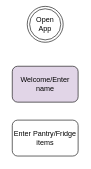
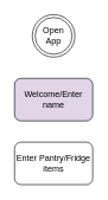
  <mxCell id="0" />
  <mxCell id="1" parent="0" />
- <mxCell id="2" value="Open&lt;br&gt;App" style="ellipse;shape=doubleEllipse;whiteSpace=wrap;html=1;aspect=fixed;" vertex="1" parent="1"><mxGeometry x="45" y="10" width="60" height="60" as="geometry" /></mxCell>
+ <mxCell id="2" value="Open&lt;br&gt;App" style="ellipse;shape=doubleEllipse;whiteSpace=wrap;html=1;aspect=fixed;" vertex="1" parent="1"><mxGeometry x="45" y="20" width="60" height="60" as="geometry" /></mxCell>
  <mxCell id="3" value="Welcome/Enter name" style="rounded=1;whiteSpace=wrap;html=1;fillColor=#e1d5e7;" vertex="1" parent="1"><mxGeometry x="20" y="110" width="110" height="60" as="geometry" /></mxCell>
  <mxCell id="4" value="Enter Pantry/Fridge items" style="rounded=1;whiteSpace=wrap;html=1;" vertex="1" parent="1"><mxGeometry x="20" y="200" width="110" height="60" as="geometry" /></mxCell>
